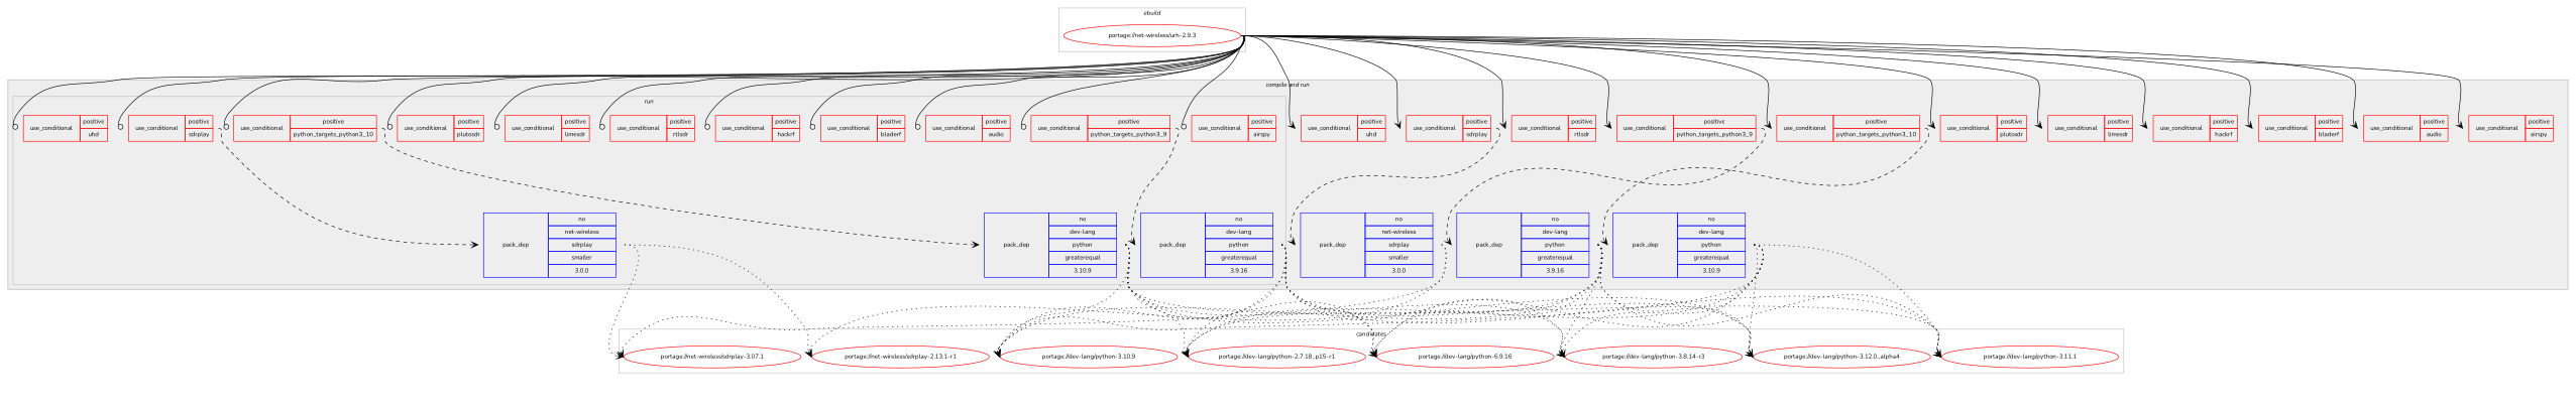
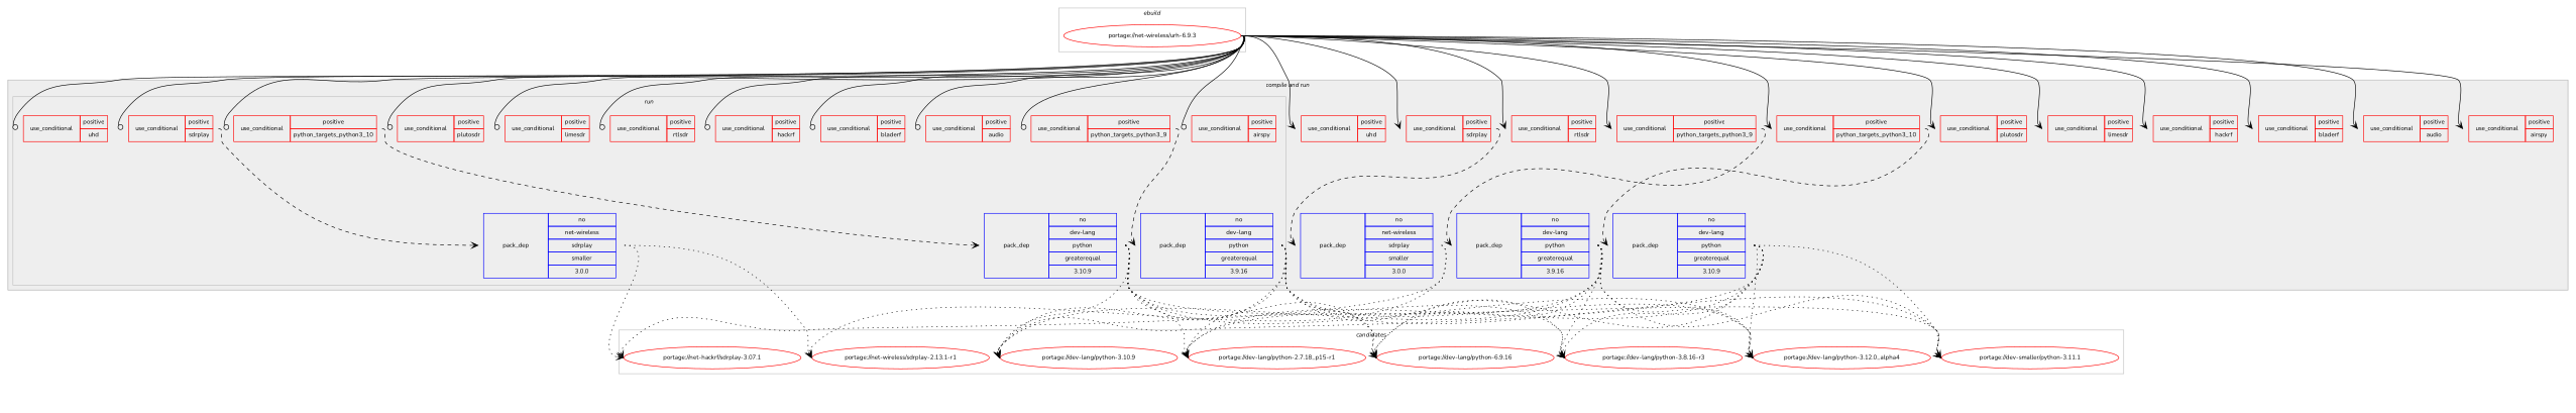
  digraph {
    compound=true
    concentrate=true
    fontname=Nunito
    fontsize=10
    newrank=true
    rankdir=TB
    ranksep=1.5
    node [color=red fontname=Nunito fontsize=10 shape=none]
    edge [arrowhead=vee fontname=Nunito headport=w style=dotted tailport=e weight=20]
-   n1 [label="portage://net-wireless/urh-2.9.3" width=4 shape=""]
+   n1 [label="portage://net-wireless/urh-6.9.3" width=4 shape=""]
    n2 [label=<<TABLE BORDER="0" CELLBORDER="1" CELLSPACING="0" CELLPADDING="4"><TR><TD ROWSPAN="3" CELLPADDING="10">use_conditional</TD></TR><TR><TD>positive</TD></TR><TR><TD>airspy</TD></TR></TABLE>>]
    n3 [label=<<TABLE BORDER="0" CELLBORDER="1" CELLSPACING="0" CELLPADDING="4"><TR><TD ROWSPAN="3" CELLPADDING="10">use_conditional</TD></TR><TR><TD>positive</TD></TR><TR><TD>audio</TD></TR></TABLE>>]
    n4 [label=<<TABLE BORDER="0" CELLBORDER="1" CELLSPACING="0" CELLPADDING="4"><TR><TD ROWSPAN="3" CELLPADDING="10">use_conditional</TD></TR><TR><TD>positive</TD></TR><TR><TD>bladerf</TD></TR></TABLE>>]
    n5 [label=<<TABLE BORDER="0" CELLBORDER="1" CELLSPACING="0" CELLPADDING="4"><TR><TD ROWSPAN="3" CELLPADDING="10">use_conditional</TD></TR><TR><TD>positive</TD></TR><TR><TD>hackrf</TD></TR></TABLE>>]
    n6 [label=<<TABLE BORDER="0" CELLBORDER="1" CELLSPACING="0" CELLPADDING="4"><TR><TD ROWSPAN="3" CELLPADDING="10">use_conditional</TD></TR><TR><TD>positive</TD></TR><TR><TD>limesdr</TD></TR></TABLE>>]
    n7 [label=<<TABLE BORDER="0" CELLBORDER="1" CELLSPACING="0" CELLPADDING="4"><TR><TD ROWSPAN="3" CELLPADDING="10">use_conditional</TD></TR><TR><TD>positive</TD></TR><TR><TD>plutosdr</TD></TR></TABLE>>]
    n8 [color=blue label=<<TABLE BORDER="0" CELLBORDER="1" CELLSPACING="0" CELLPADDING="4" WIDTH="220"><TR><TD ROWSPAN="6" CELLPADDING="30">pack_dep</TD></TR><TR><TD WIDTH="110">no</TD></TR><TR><TD>dev-lang</TD></TR><TR><TD>python</TD></TR><TR><TD>greaterequal</TD></TR><TR><TD>3.10.9</TD></TR></TABLE>>]
    n9 [label=<<TABLE BORDER="0" CELLBORDER="1" CELLSPACING="0" CELLPADDING="4"><TR><TD ROWSPAN="3" CELLPADDING="10">use_conditional</TD></TR><TR><TD>positive</TD></TR><TR><TD>python_targets_python3_10</TD></TR></TABLE>>]
    n10 [color=blue label=<<TABLE BORDER="0" CELLBORDER="1" CELLSPACING="0" CELLPADDING="4" WIDTH="220"><TR><TD ROWSPAN="6" CELLPADDING="30">pack_dep</TD></TR><TR><TD WIDTH="110">no</TD></TR><TR><TD>dev-lang</TD></TR><TR><TD>python</TD></TR><TR><TD>greaterequal</TD></TR><TR><TD>3.9.16</TD></TR></TABLE>>]
    n11 [label=<<TABLE BORDER="0" CELLBORDER="1" CELLSPACING="0" CELLPADDING="4"><TR><TD ROWSPAN="3" CELLPADDING="10">use_conditional</TD></TR><TR><TD>positive</TD></TR><TR><TD>python_targets_python3_9</TD></TR></TABLE>>]
    n12 [label=<<TABLE BORDER="0" CELLBORDER="1" CELLSPACING="0" CELLPADDING="4"><TR><TD ROWSPAN="3" CELLPADDING="10">use_conditional</TD></TR><TR><TD>positive</TD></TR><TR><TD>rtlsdr</TD></TR></TABLE>>]
    n13 [color=blue label=<<TABLE BORDER="0" CELLBORDER="1" CELLSPACING="0" CELLPADDING="4" WIDTH="220"><TR><TD ROWSPAN="6" CELLPADDING="30">pack_dep</TD></TR><TR><TD WIDTH="110">no</TD></TR><TR><TD>net-wireless</TD></TR><TR><TD>sdrplay</TD></TR><TR><TD>smaller</TD></TR><TR><TD>3.0.0</TD></TR></TABLE>>]
    n14 [label=<<TABLE BORDER="0" CELLBORDER="1" CELLSPACING="0" CELLPADDING="4"><TR><TD ROWSPAN="3" CELLPADDING="10">use_conditional</TD></TR><TR><TD>positive</TD></TR><TR><TD>sdrplay</TD></TR></TABLE>>]
    n15 [label=<<TABLE BORDER="0" CELLBORDER="1" CELLSPACING="0" CELLPADDING="4"><TR><TD ROWSPAN="3" CELLPADDING="10">use_conditional</TD></TR><TR><TD>positive</TD></TR><TR><TD>uhd</TD></TR></TABLE>>]
    n16 [label=<<TABLE BORDER="0" CELLBORDER="1" CELLSPACING="0" CELLPADDING="4"><TR><TD ROWSPAN="3" CELLPADDING="10">use_conditional</TD></TR><TR><TD>positive</TD></TR><TR><TD>airspy</TD></TR></TABLE>>]
    n17 [color=blue label=<<TABLE BORDER="0" CELLBORDER="1" CELLSPACING="0" CELLPADDING="4" WIDTH="220"><TR><TD ROWSPAN="6" CELLPADDING="30">pack_dep</TD></TR><TR><TD WIDTH="110">no</TD></TR><TR><TD>dev-lang</TD></TR><TR><TD>python</TD></TR><TR><TD>greaterequal</TD></TR><TR><TD>3.9.16</TD></TR></TABLE>>]
    n18 [label=<<TABLE BORDER="0" CELLBORDER="1" CELLSPACING="0" CELLPADDING="4"><TR><TD ROWSPAN="3" CELLPADDING="10">use_conditional</TD></TR><TR><TD>positive</TD></TR><TR><TD>python_targets_python3_9</TD></TR></TABLE>>]
    n19 [label=<<TABLE BORDER="0" CELLBORDER="1" CELLSPACING="0" CELLPADDING="4"><TR><TD ROWSPAN="3" CELLPADDING="10">use_conditional</TD></TR><TR><TD>positive</TD></TR><TR><TD>audio</TD></TR></TABLE>>]
    n20 [label=<<TABLE BORDER="0" CELLBORDER="1" CELLSPACING="0" CELLPADDING="4"><TR><TD ROWSPAN="3" CELLPADDING="10">use_conditional</TD></TR><TR><TD>positive</TD></TR><TR><TD>bladerf</TD></TR></TABLE>>]
    n21 [label=<<TABLE BORDER="0" CELLBORDER="1" CELLSPACING="0" CELLPADDING="4"><TR><TD ROWSPAN="3" CELLPADDING="10">use_conditional</TD></TR><TR><TD>positive</TD></TR><TR><TD>hackrf</TD></TR></TABLE>>]
    n22 [label=<<TABLE BORDER="0" CELLBORDER="1" CELLSPACING="0" CELLPADDING="4"><TR><TD ROWSPAN="3" CELLPADDING="10">use_conditional</TD></TR><TR><TD>positive</TD></TR><TR><TD>rtlsdr</TD></TR></TABLE>>]
    n23 [label=<<TABLE BORDER="0" CELLBORDER="1" CELLSPACING="0" CELLPADDING="4"><TR><TD ROWSPAN="3" CELLPADDING="10">use_conditional</TD></TR><TR><TD>positive</TD></TR><TR><TD>limesdr</TD></TR></TABLE>>]
    n24 [label=<<TABLE BORDER="0" CELLBORDER="1" CELLSPACING="0" CELLPADDING="4"><TR><TD ROWSPAN="3" CELLPADDING="10">use_conditional</TD></TR><TR><TD>positive</TD></TR><TR><TD>plutosdr</TD></TR></TABLE>>]
    n25 [color=blue label=<<TABLE BORDER="0" CELLBORDER="1" CELLSPACING="0" CELLPADDING="4" WIDTH="220"><TR><TD ROWSPAN="6" CELLPADDING="30">pack_dep</TD></TR><TR><TD WIDTH="110">no</TD></TR><TR><TD>dev-lang</TD></TR><TR><TD>python</TD></TR><TR><TD>greaterequal</TD></TR><TR><TD>3.10.9</TD></TR></TABLE>>]
    n26 [label=<<TABLE BORDER="0" CELLBORDER="1" CELLSPACING="0" CELLPADDING="4"><TR><TD ROWSPAN="3" CELLPADDING="10">use_conditional</TD></TR><TR><TD>positive</TD></TR><TR><TD>python_targets_python3_10</TD></TR></TABLE>>]
    n27 [color=blue label=<<TABLE BORDER="0" CELLBORDER="1" CELLSPACING="0" CELLPADDING="4" WIDTH="220"><TR><TD ROWSPAN="6" CELLPADDING="30">pack_dep</TD></TR><TR><TD WIDTH="110">no</TD></TR><TR><TD>net-wireless</TD></TR><TR><TD>sdrplay</TD></TR><TR><TD>smaller</TD></TR><TR><TD>3.0.0</TD></TR></TABLE>>]
    n28 [label=<<TABLE BORDER="0" CELLBORDER="1" CELLSPACING="0" CELLPADDING="4"><TR><TD ROWSPAN="3" CELLPADDING="10">use_conditional</TD></TR><TR><TD>positive</TD></TR><TR><TD>sdrplay</TD></TR></TABLE>>]
    n29 [label=<<TABLE BORDER="0" CELLBORDER="1" CELLSPACING="0" CELLPADDING="4"><TR><TD ROWSPAN="3" CELLPADDING="10">use_conditional</TD></TR><TR><TD>positive</TD></TR><TR><TD>uhd</TD></TR></TABLE>>]
    n30 [label="portage://dev-lang/python-2.7.18_p15-r1" width=4 shape=""]
    n31 [label="portage://dev-lang/python-3.10.9" width=4 shape=""]
-   n32 [label="portage://dev-lang/python-3.11.1" width=4 shape=""]
+   n32 [label="portage://dev-smaller/python-3.11.1" width=4 shape=""]
    n33 [label="portage://dev-lang/python-3.12.0_alpha4" width=4 shape=""]
-   n34 [label="portage://dev-lang/python-3.8.14-r3" width=4 shape=""]
+   n34 [label="portage://dev-lang/python-3.8.16-r3" width=4 shape=""]
    n35 [label="portage://dev-lang/python-6.9.16" width=4 shape=""]
    n36 [label="portage://net-wireless/sdrplay-2.13.1-r1" width=4 shape=""]
-   n37 [label="portage://net-wireless/sdrplay-3.07.1" width=4 shape=""]
+   n37 [label="portage://net-hackrf/sdrplay-3.07.1" width=4 shape=""]
    subgraph cluster_1 {
      color=gray
      label=<<i>ebuild</i>>
      rank=same
      n1
    }
    subgraph cluster_2 {
      color=gray
      label=<<i>dependencies</i>>
      subgraph cluster_3 {
        color=gray
        fillcolor="#eeeeee"
        label=<<i>compile</i>>
        style=filled
        subgraph sub_4 {
          color=gray
          fillcolor="#eeeeee"
          label=<<i>compile</i>>
          style=filled
          n2
        }
        subgraph sub_5 {
          color=gray
          fillcolor="#eeeeee"
          label=<<i>compile</i>>
          style=filled
          n3
        }
        subgraph sub_6 {
          color=gray
          fillcolor="#eeeeee"
          label=<<i>compile</i>>
          style=filled
          n4
        }
        subgraph sub_7 {
          color=gray
          fillcolor="#eeeeee"
          label=<<i>compile</i>>
          style=filled
          n5
        }
        subgraph sub_8 {
          color=gray
          fillcolor="#eeeeee"
          label=<<i>compile</i>>
          style=filled
          n6
        }
        subgraph sub_9 {
          color=gray
          fillcolor="#eeeeee"
          label=<<i>compile</i>>
          style=filled
          n7
        }
        subgraph sub_10 {
          color=gray
          fillcolor="#eeeeee"
          label=<<i>compile</i>>
          style=filled
          n9
          subgraph sub_11 {
            color=gray
            fillcolor="#eeeeee"
            label=<<i>compile</i>>
            style=filled
            n8
          }
        }
        subgraph sub_12 {
          color=gray
          fillcolor="#eeeeee"
          label=<<i>compile</i>>
          style=filled
          n11
          subgraph sub_13 {
            color=gray
            fillcolor="#eeeeee"
            label=<<i>compile</i>>
            style=filled
            n10
          }
        }
        subgraph sub_14 {
          color=gray
          fillcolor="#eeeeee"
          label=<<i>compile</i>>
          style=filled
          n12
        }
        subgraph sub_15 {
          color=gray
          fillcolor="#eeeeee"
          label=<<i>compile</i>>
          style=filled
          n14
          subgraph sub_16 {
            color=gray
            fillcolor="#eeeeee"
            label=<<i>compile</i>>
            style=filled
            n13
          }
        }
        subgraph sub_17 {
          color=gray
          fillcolor="#eeeeee"
          label=<<i>compile</i>>
          style=filled
          n15
        }
      }
      subgraph cluster_18 {
        color=gray
        fillcolor="#eeeeee"
        label=<<i>compile and run</i>>
        style=filled
      }
      subgraph cluster_19 {
        color=gray
        fillcolor="#eeeeee"
        label=<<i>run</i>>
        style=filled
        subgraph sub_20 {
          color=gray
          fillcolor="#eeeeee"
          label=<<i>run</i>>
          style=filled
          n16
        }
        subgraph sub_21 {
          color=gray
          fillcolor="#eeeeee"
          label=<<i>run</i>>
          style=filled
          n18
          subgraph sub_22 {
            color=gray
            fillcolor="#eeeeee"
            label=<<i>run</i>>
            style=filled
            n17
          }
        }
        subgraph sub_23 {
          color=gray
          fillcolor="#eeeeee"
          label=<<i>run</i>>
          style=filled
          n19
        }
        subgraph sub_24 {
          color=gray
          fillcolor="#eeeeee"
          label=<<i>run</i>>
          style=filled
          n20
        }
        subgraph sub_25 {
          color=gray
          fillcolor="#eeeeee"
          label=<<i>run</i>>
          style=filled
          n21
        }
        subgraph sub_26 {
          color=gray
          fillcolor="#eeeeee"
          label=<<i>run</i>>
          style=filled
          n22
        }
        subgraph sub_27 {
          color=gray
          fillcolor="#eeeeee"
          label=<<i>run</i>>
          style=filled
          n23
        }
        subgraph sub_28 {
          color=gray
          fillcolor="#eeeeee"
          label=<<i>run</i>>
          style=filled
          n24
        }
        subgraph sub_29 {
          color=gray
          fillcolor="#eeeeee"
          label=<<i>run</i>>
          style=filled
          n26
          subgraph sub_30 {
            color=gray
            fillcolor="#eeeeee"
            label=<<i>run</i>>
            style=filled
            n25
          }
        }
        subgraph sub_31 {
          color=gray
          fillcolor="#eeeeee"
          label=<<i>run</i>>
          style=filled
          n28
          subgraph sub_32 {
            color=gray
            fillcolor="#eeeeee"
            label=<<i>run</i>>
            style=filled
            n27
          }
        }
        subgraph sub_33 {
          color=gray
          fillcolor="#eeeeee"
          label=<<i>run</i>>
          style=filled
          n29
        }
      }
    }
    subgraph cluster_34 {
      color=gray
      label=<<i>candidates</i>>
      rank=same
      subgraph sub_35 {
        color=black
        label=<<i>candidates</i>>
        nodesep=1
        rank=same
        n30
        n31
        n32
        n33
        n34
        n35
      }
      subgraph sub_36 {
        color=black
        label=<<i>candidates</i>>
        nodesep=1
        rank=same
        n30
        n31
        n32
        n33
        n34
        n35
      }
      subgraph sub_37 {
        color=black
        label=<<i>candidates</i>>
        nodesep=1
        rank=same
        n36
        n37
      }
      subgraph sub_38 {
        color=black
        label=<<i>candidates</i>>
        nodesep=1
        rank=same
        n30
        n31
        n32
        n33
        n34
        n35
      }
      subgraph sub_39 {
        color=black
        label=<<i>candidates</i>>
        nodesep=1
        rank=same
        n30
        n31
        n32
        n33
        n34
        n35
      }
      subgraph sub_40 {
        color=black
        label=<<i>candidates</i>>
        nodesep=1
        rank=same
        n36
        n37
      }
    }
    n1 -> n2 [style=solid]
    n1 -> n3 [style=solid]
    n1 -> n4 [style=solid]
    n1 -> n5 [style=solid]
    n1 -> n6 [style=solid]
    n1 -> n7 [style=solid]
    n1 -> n9 [style=solid]
    n1 -> n11 [style=solid]
    n1 -> n12 [style=solid]
    n1 -> n14 [style=solid]
    n1 -> n15 [style=solid]
    n1 -> n16 [arrowhead=odot style=solid]
    n1 -> n18 [arrowhead=odot style=solid]
    n1 -> n19 [arrowhead=odot style=solid]
    n1 -> n20 [arrowhead=odot style=solid]
    n1 -> n21 [arrowhead=odot style=solid]
    n1 -> n22 [arrowhead=odot style=solid]
    n1 -> n23 [arrowhead=odot style=solid]
    n1 -> n24 [arrowhead=odot style=solid]
    n1 -> n26 [arrowhead=odot style=solid]
    n1 -> n28 [arrowhead=odot style=solid]
    n1 -> n29 [arrowhead=odot style=solid]
    n8 -> n30 [weight=100]
    n8 -> n31 [weight=100]
    n8 -> n32 [weight=100]
    n8 -> n33 [weight=100]
    n8 -> n34 [weight=100]
    n8 -> n35 [weight=100]
    n9 -> n8 [style=dashed]
    n10 -> n30 [weight=100]
    n10 -> n31 [weight=100]
    n10 -> n32 [weight=100]
    n10 -> n33 [weight=100]
    n10 -> n34 [weight=100]
    n10 -> n35 [weight=100]
    n11 -> n10 [style=dashed]
    n13 -> n36 [weight=100]
    n13 -> n37 [weight=100]
    n14 -> n13 [style=dashed]
    n17 -> n30 [weight=100]
    n17 -> n31 [weight=100]
    n17 -> n32 [weight=100]
    n17 -> n33 [weight=100]
    n17 -> n34 [weight=100]
    n17 -> n35 [weight=100]
    n18 -> n17 [style=dashed]
    n25 -> n30 [weight=100]
    n25 -> n31 [weight=100]
    n25 -> n32 [weight=100]
    n25 -> n33 [weight=100]
    n25 -> n34 [weight=100]
    n25 -> n35 [weight=100]
    n26 -> n25 [style=dashed]
    n27 -> n36 [weight=100]
    n27 -> n37 [weight=100]
    n28 -> n27 [style=dashed]
  }
